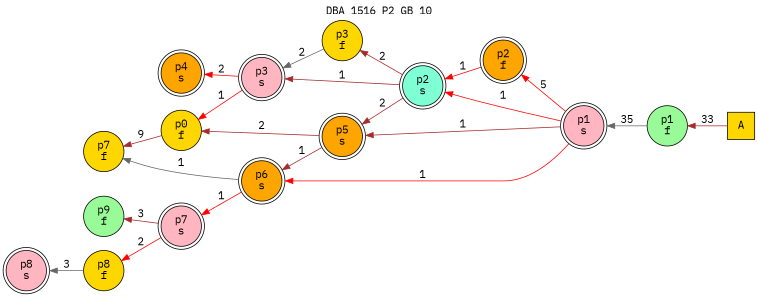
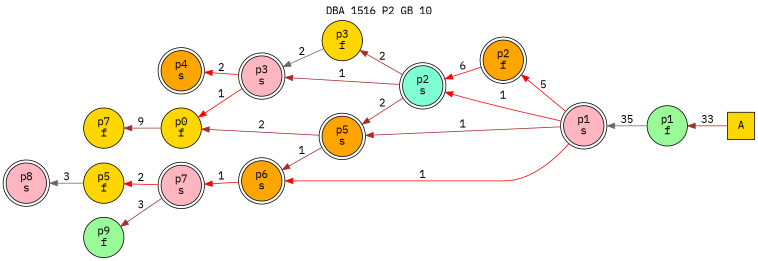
  digraph {
    fontname="IBM Plex Mono"
    label=" DBA 1516 P2 GB 10 "
    labelloc=tl
    rankdir=RL
    node [fillcolor=gold fontname="IBM Plex Mono" shape=doublecircle style=filled]
    edge [color=brown fontname="IBM Plex Mono"]
    n1 [label=A shape=square]
    n2 [fillcolor=palegreen label="p1\nf" shape=circle]
    n3 [fillcolor=lightpink label="p1\ns"]
    n4 [fillcolor=orange label="p2\nf"]
    n5 [fillcolor=aquamarine label="p2\ns"]
    n6 [fillcolor=orange label="p5\ns"]
    n7 [fillcolor=orange label="p6\ns"]
    n8 [label="p3\nf" shape=circle]
    n9 [fillcolor=lightpink label="p3\ns"]
    n10 [label="p0\nf" shape=circle]
    n11 [label="p7\nf" shape=circle]
    n12 [fillcolor=lightpink label="p7\ns"]
    n13 [fillcolor=orange label="p4\ns"]
-   n14 [label="p8\nf" shape=circle]
+   n14 [label="p5\nf" shape=circle]
    n15 [fillcolor=palegreen label="p9\nf" shape=circle]
    n16 [fillcolor=lightpink label="p8\ns"]
    n1 -> n2 [label=33]
    n2 -> n3 [color=gray40 label=35]
    n3 -> n4 [color=red label=5]
    n3 -> n5 [color=red label=1]
    n3 -> n6 [label=1]
    n3 -> n7 [color=red label=1]
-   n4 -> n5 [color=red label=1]
+   n4 -> n5 [color=red label=6]
    n5 -> n6 [label=2]
    n5 -> n8 [label=2]
    n5 -> n9 [label=1]
    n6 -> n7 [label=1]
    n6 -> n10 [label=2]
-   n7 -> n11 [color=gray40 label=1]
    n7 -> n12 [color=red label=1]
    n8 -> n9 [color=gray40 label=2]
    n9 -> n10 [color=red label=1]
    n9 -> n13 [color=red label=2]
    n10 -> n11 [label=9]
    n12 -> n14 [color=red label=2]
    n12 -> n15 [label=3]
    n14 -> n16 [color=gray40 label=3]
  }
